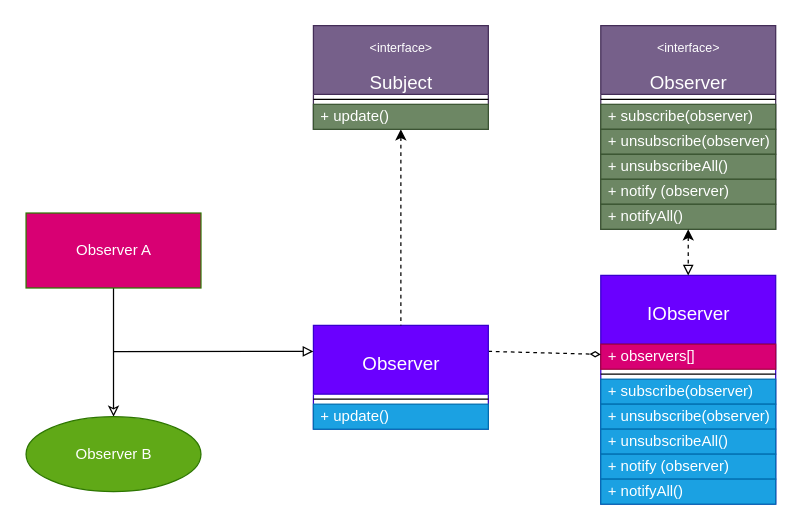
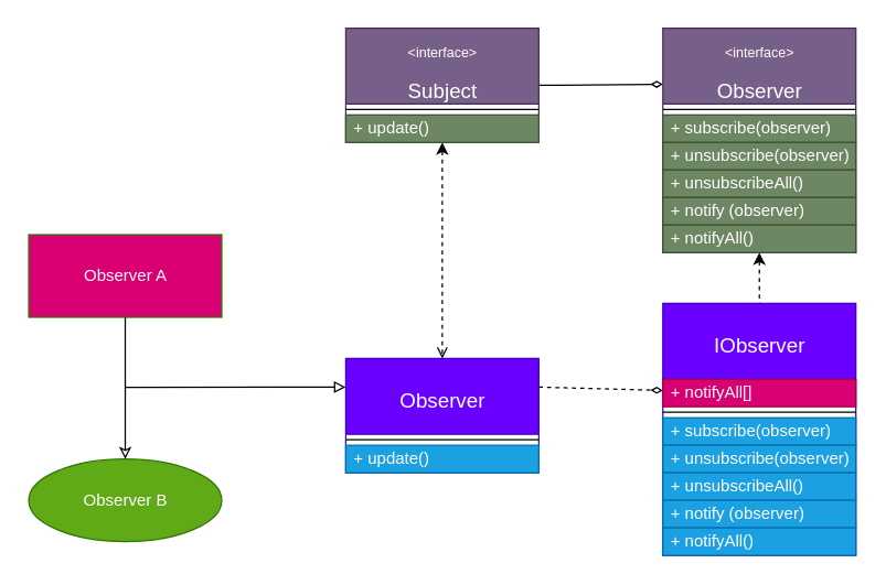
  <mxCell id="0" />
  <mxCell id="1" parent="0" />
  <mxCell id="2" value="&lt;h1&gt;&lt;font style=&quot;font-size: 15px ; font-weight: normal&quot;&gt;IObserver&lt;/font&gt;&lt;/h1&gt;" style="swimlane;fontStyle=0;align=center;verticalAlign=middle;childLayout=stackLayout;horizontal=1;startSize=55;horizontalStack=0;resizeParent=1;resizeParentMax=0;resizeLast=0;collapsible=0;marginBottom=0;html=1;fillColor=#6a00ff;fontColor=#ffffff;strokeColor=#3700CC;labelPosition=center;verticalLabelPosition=middle;" parent="1" vertex="1"><mxGeometry x="480" y="220" width="140" height="183" as="geometry" /></mxCell>
- <mxCell id="3" value="+ observers[]" style="text;html=1;align=left;verticalAlign=middle;spacingLeft=4;spacingRight=4;overflow=hidden;rotatable=0;points=[[0,0.5],[1,0.5]];portConstraint=eastwest;fillColor=#d80073;fontColor=#ffffff;strokeColor=#A50040;" parent="2" vertex="1"><mxGeometry y="55" width="140" height="20" as="geometry" /></mxCell>
+ <mxCell id="3" value="+ notifyAll[]" style="text;html=1;align=left;verticalAlign=middle;spacingLeft=4;spacingRight=4;overflow=hidden;rotatable=0;points=[[0,0.5],[1,0.5]];portConstraint=eastwest;fillColor=#d80073;fontColor=#ffffff;strokeColor=#A50040;" parent="2" vertex="1"><mxGeometry y="55" width="140" height="20" as="geometry" /></mxCell>
  <mxCell id="4" value="" style="line;strokeWidth=1;fillColor=none;align=left;verticalAlign=middle;spacingTop=-1;spacingLeft=3;spacingRight=3;rotatable=0;labelPosition=right;points=[];portConstraint=eastwest;" parent="2" vertex="1"><mxGeometry y="75" width="140" height="8" as="geometry" /></mxCell>
  <mxCell id="5" value="+ subscribe(observer)" style="text;html=1;strokeColor=#006EAF;fillColor=#1ba1e2;align=left;verticalAlign=middle;spacingLeft=4;spacingRight=4;overflow=hidden;rotatable=0;points=[[0,0.5],[1,0.5]];portConstraint=eastwest;fontColor=#ffffff;" parent="2" vertex="1"><mxGeometry y="83" width="140" height="20" as="geometry" /></mxCell>
  <mxCell id="6" value="+ unsubscribe(observer)" style="text;html=1;strokeColor=#006EAF;fillColor=#1ba1e2;align=left;verticalAlign=middle;spacingLeft=4;spacingRight=4;overflow=hidden;rotatable=0;points=[[0,0.5],[1,0.5]];portConstraint=eastwest;fontColor=#ffffff;" parent="2" vertex="1"><mxGeometry y="103" width="140" height="20" as="geometry" /></mxCell>
  <mxCell id="7" value="+ unsubscribeAll()" style="text;html=1;strokeColor=#006EAF;fillColor=#1ba1e2;align=left;verticalAlign=middle;spacingLeft=4;spacingRight=4;overflow=hidden;rotatable=0;points=[[0,0.5],[1,0.5]];portConstraint=eastwest;fontColor=#ffffff;" parent="2" vertex="1"><mxGeometry y="123" width="140" height="20" as="geometry" /></mxCell>
  <mxCell id="8" value="+ notify (observer)" style="text;html=1;strokeColor=#006EAF;fillColor=#1ba1e2;align=left;verticalAlign=middle;spacingLeft=4;spacingRight=4;overflow=hidden;rotatable=0;points=[[0,0.5],[1,0.5]];portConstraint=eastwest;fontColor=#ffffff;" parent="2" vertex="1"><mxGeometry y="143" width="140" height="20" as="geometry" /></mxCell>
  <mxCell id="9" value="+ notifyAll()" style="text;html=1;strokeColor=#006EAF;fillColor=#1ba1e2;align=left;verticalAlign=middle;spacingLeft=4;spacingRight=4;overflow=hidden;rotatable=0;points=[[0,0.5],[1,0.5]];portConstraint=eastwest;fontColor=#ffffff;" parent="2" vertex="1"><mxGeometry y="163" width="140" height="20" as="geometry" /></mxCell>
  <mxCell id="10" style="edgeStyle=none;html=1;exitX=1;exitY=0.25;exitDx=0;exitDy=0;endArrow=diamondThin;endFill=0;dashed=1;" parent="1" source="11" target="3" edge="1"><mxGeometry relative="1" as="geometry" /></mxCell>
  <mxCell id="11" value="&lt;h1&gt;&lt;font style=&quot;font-size: 15px ; font-weight: normal&quot;&gt;Observer&lt;/font&gt;&lt;/h1&gt;" style="swimlane;fontStyle=0;align=center;verticalAlign=middle;childLayout=stackLayout;horizontal=1;startSize=55;horizontalStack=0;resizeParent=1;resizeParentMax=0;resizeLast=0;collapsible=0;marginBottom=0;html=1;fillColor=#6a00ff;fontColor=#ffffff;strokeColor=#3700CC;gradientColor=none;labelBackgroundColor=none;labelPosition=center;verticalLabelPosition=middle;" parent="1" vertex="1"><mxGeometry x="250" y="260" width="140" height="83" as="geometry" /></mxCell>
  <mxCell id="12" value="" style="line;strokeWidth=1;fillColor=none;align=left;verticalAlign=middle;spacingTop=-1;spacingLeft=3;spacingRight=3;rotatable=0;labelPosition=right;points=[];portConstraint=eastwest;" parent="11" vertex="1"><mxGeometry y="55" width="140" height="8" as="geometry" /></mxCell>
  <mxCell id="13" value="+ update()" style="text;html=1;strokeColor=#006EAF;fillColor=#1ba1e2;align=left;verticalAlign=middle;spacingLeft=4;spacingRight=4;overflow=hidden;rotatable=0;points=[[0,0.5],[1,0.5]];portConstraint=eastwest;fontColor=#ffffff;" parent="11" vertex="1"><mxGeometry y="63" width="140" height="20" as="geometry" /></mxCell>
  <mxCell id="14" style="edgeStyle=none;html=1;entryX=0;entryY=0.25;entryDx=0;entryDy=0;endArrow=block;endFill=0;" parent="1" target="11" edge="1"><mxGeometry relative="1" as="geometry"><mxPoint x="90" y="281" as="sourcePoint" /></mxGeometry></mxCell>
  <mxCell id="15" style="edgeStyle=none;html=1;exitX=0.5;exitY=1;exitDx=0;exitDy=0;entryX=0.5;entryY=0;entryDx=0;entryDy=0;fontSize=10;startArrow=none;startFill=0;endArrow=classic;endFill=0;" parent="1" source="16" target="17" edge="1"><mxGeometry relative="1" as="geometry" /></mxCell>
  <mxCell id="16" value="Observer A&lt;br&gt;" style="html=1;align=center;verticalAlign=middle;rounded=0;absoluteArcSize=1;arcSize=10;dashed=0;fillColor=#d80073;fontColor=#ffffff;strokeColor=#2D7600;" parent="1" vertex="1"><mxGeometry x="20" y="170" width="140" height="60" as="geometry" /></mxCell>
  <mxCell id="17" value="Observer B&lt;br&gt;" style="ellipse;html=1;align=center;verticalAlign=middle;absoluteArcSize=1;arcSize=10;dashed=0;fillColor=#60a917;fontColor=#ffffff;strokeColor=#2D7600;" parent="1" vertex="1"><mxGeometry x="20" y="333" width="140" height="60" as="geometry" /></mxCell>
- <mxCell id="18" style="edgeStyle=none;html=1;exitX=0.5;exitY=1;exitDx=0;exitDy=0;fontSize=10;endArrow=none;endFill=0;dashed=1;startArrow=classic;startFill=1;entryX=0.5;entryY=0;entryDx=0;entryDy=0;" parent="1" source="20" target="11" edge="1"><mxGeometry relative="1" as="geometry"><mxPoint x="240" y="180" as="targetPoint" /></mxGeometry></mxCell>
+ <mxCell id="18" style="edgeStyle=none;html=1;exitX=0.5;exitY=1;exitDx=0;exitDy=0;fontSize=10;endArrow=open;endFill=0;dashed=1;startArrow=classic;startFill=1;entryX=0.5;entryY=0;entryDx=0;entryDy=0;" parent="1" source="20" target="11" edge="1"><mxGeometry relative="1" as="geometry"><mxPoint x="240" y="180" as="targetPoint" /></mxGeometry></mxCell>
+ <mxCell id="19" style="edgeStyle=none;html=1;exitX=1;exitY=0.5;exitDx=0;exitDy=0;entryX=0;entryY=0.25;entryDx=0;entryDy=0;fontSize=10;endArrow=diamondThin;endFill=0;" parent="1" source="20" target="23" edge="1"><mxGeometry relative="1" as="geometry" /></mxCell>
  <mxCell id="20" value="&lt;h1&gt;&lt;font style=&quot;font-weight: normal&quot;&gt;&lt;font style=&quot;font-size: 10px&quot;&gt;&amp;lt;interface&amp;gt;&lt;/font&gt;&lt;br&gt;&lt;span style=&quot;font-size: 15px&quot;&gt;Subject&lt;/span&gt;&lt;/font&gt;&lt;/h1&gt;" style="swimlane;fontStyle=0;align=center;verticalAlign=middle;childLayout=stackLayout;horizontal=1;startSize=55;horizontalStack=0;resizeParent=1;resizeParentMax=0;resizeLast=0;collapsible=0;marginBottom=0;html=1;fillColor=#76608a;fontColor=#ffffff;strokeColor=#432D57;labelBackgroundColor=none;labelPosition=center;verticalLabelPosition=middle;spacingTop=0;" parent="1" vertex="1"><mxGeometry x="250" y="20" width="140" height="83" as="geometry" /></mxCell>
  <mxCell id="21" value="" style="line;strokeWidth=1;fillColor=none;align=left;verticalAlign=middle;spacingTop=-1;spacingLeft=3;spacingRight=3;rotatable=0;labelPosition=right;points=[];portConstraint=eastwest;" parent="20" vertex="1"><mxGeometry y="55" width="140" height="8" as="geometry" /></mxCell>
  <mxCell id="22" value="+ update()" style="text;html=1;strokeColor=#3A5431;fillColor=#6d8764;align=left;verticalAlign=middle;spacingLeft=4;spacingRight=4;overflow=hidden;rotatable=0;points=[[0,0.5],[1,0.5]];portConstraint=eastwest;fontColor=#ffffff;" parent="20" vertex="1"><mxGeometry y="63" width="140" height="20" as="geometry" /></mxCell>
  <mxCell id="23" value="&lt;h1&gt;&lt;font style=&quot;font-weight: normal&quot;&gt;&lt;font style=&quot;font-size: 10px&quot;&gt;&amp;lt;interface&amp;gt;&lt;/font&gt;&lt;br&gt;&lt;span style=&quot;font-size: 15px&quot;&gt;Observer&lt;/span&gt;&lt;/font&gt;&lt;/h1&gt;" style="swimlane;fontStyle=0;align=center;verticalAlign=middle;childLayout=stackLayout;horizontal=1;startSize=55;horizontalStack=0;resizeParent=1;resizeParentMax=0;resizeLast=0;collapsible=0;marginBottom=0;html=1;fillColor=#76608a;fontColor=#ffffff;strokeColor=#432D57;labelPosition=center;verticalLabelPosition=middle;" parent="1" vertex="1"><mxGeometry x="480" y="20" width="140" height="163" as="geometry" /></mxCell>
  <mxCell id="24" value="" style="line;strokeWidth=1;fillColor=none;align=left;verticalAlign=middle;spacingTop=-1;spacingLeft=3;spacingRight=3;rotatable=0;labelPosition=right;points=[];portConstraint=eastwest;" parent="23" vertex="1"><mxGeometry y="55" width="140" height="8" as="geometry" /></mxCell>
  <mxCell id="25" value="+ subscribe(observer)" style="text;html=1;strokeColor=#3A5431;fillColor=#6d8764;align=left;verticalAlign=middle;spacingLeft=4;spacingRight=4;overflow=hidden;rotatable=0;points=[[0,0.5],[1,0.5]];portConstraint=eastwest;fontColor=#ffffff;" parent="23" vertex="1"><mxGeometry y="63" width="140" height="20" as="geometry" /></mxCell>
  <mxCell id="26" value="+ unsubscribe(observer)" style="text;html=1;strokeColor=#3A5431;fillColor=#6d8764;align=left;verticalAlign=middle;spacingLeft=4;spacingRight=4;overflow=hidden;rotatable=0;points=[[0,0.5],[1,0.5]];portConstraint=eastwest;fontColor=#ffffff;" parent="23" vertex="1"><mxGeometry y="83" width="140" height="20" as="geometry" /></mxCell>
  <mxCell id="27" value="+ unsubscribeAll()" style="text;html=1;strokeColor=#3A5431;fillColor=#6d8764;align=left;verticalAlign=middle;spacingLeft=4;spacingRight=4;overflow=hidden;rotatable=0;points=[[0,0.5],[1,0.5]];portConstraint=eastwest;fontColor=#ffffff;" parent="23" vertex="1"><mxGeometry y="103" width="140" height="20" as="geometry" /></mxCell>
  <mxCell id="28" value="+ notify (observer)" style="text;html=1;strokeColor=#3A5431;fillColor=#6d8764;align=left;verticalAlign=middle;spacingLeft=4;spacingRight=4;overflow=hidden;rotatable=0;points=[[0,0.5],[1,0.5]];portConstraint=eastwest;fontColor=#ffffff;" parent="23" vertex="1"><mxGeometry y="123" width="140" height="20" as="geometry" /></mxCell>
  <mxCell id="29" value="+ notifyAll()" style="text;html=1;strokeColor=#3A5431;fillColor=#6d8764;align=left;verticalAlign=middle;spacingLeft=4;spacingRight=4;overflow=hidden;rotatable=0;points=[[0,0.5],[1,0.5]];portConstraint=eastwest;fontColor=#ffffff;" parent="23" vertex="1"><mxGeometry y="143" width="140" height="20" as="geometry" /></mxCell>
- <mxCell id="30" style="edgeStyle=none;html=1;exitX=0.5;exitY=1;exitDx=0;exitDy=0;fontSize=10;endArrow=block;endFill=0;dashed=1;startArrow=classic;startFill=1;entryX=0.5;entryY=0;entryDx=0;entryDy=0;" parent="1" source="23" target="2" edge="1"><mxGeometry relative="1" as="geometry"><mxPoint x="440" y="247" as="targetPoint" /><mxPoint x="440" y="90" as="sourcePoint" /></mxGeometry></mxCell>
+ <mxCell id="30" style="edgeStyle=none;html=1;exitX=0.5;exitY=1;exitDx=0;exitDy=0;fontSize=10;endArrow=none;endFill=0;dashed=1;startArrow=classic;startFill=1;entryX=0.5;entryY=0;entryDx=0;entryDy=0;" parent="1" source="23" target="2" edge="1"><mxGeometry relative="1" as="geometry"><mxPoint x="440" y="247" as="targetPoint" /><mxPoint x="440" y="90" as="sourcePoint" /></mxGeometry></mxCell>
